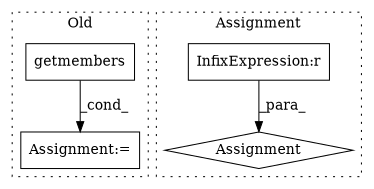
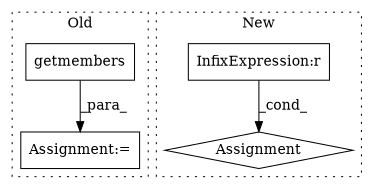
  digraph {
    node [shape=box]
    n1 [a=32 l="11,1" label=getmembers s="11079,11111"]
    n2 [a=7 l="69,2" label="Assignment:=" s="10992,11112"]
    n3 [a=25 l="4,2" label=Assignment s="430,456" shape=diamond]
    n4 [a=27 l=4 label="InfixExpression:r" s=447]
    subgraph cluster_1 {
      label=Old
      style=dotted
      n1
      n2
    }
    subgraph cluster_2 {
-     label=Assignment
+     label=New
      style=dotted
      n3
      n4
    }
-   n1 -> n2 [label=_cond_]
-   n4 -> n3 [label=_para_]
+   n1 -> n2 [label=_para_]
+   n4 -> n3 [label=_cond_]
  }
